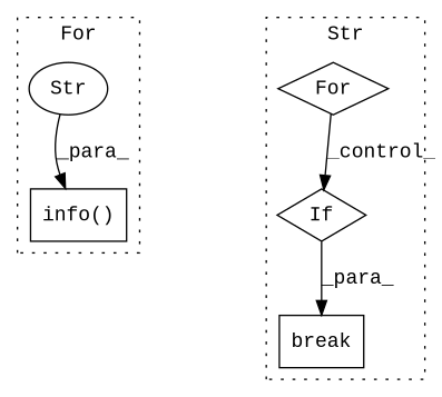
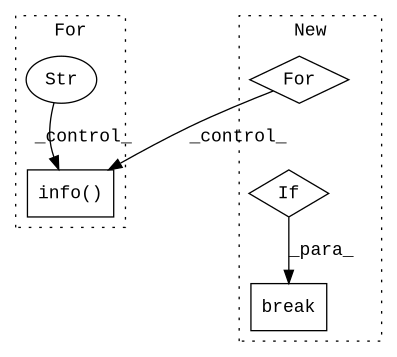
  digraph {
    fontname="Liberation Mono"
    node [fontname="Liberation Mono" shape=box]
    edge [fontname="Liberation Mono"]
    n1 [a=75 l="12,1" label="info()" s="4604,4664"]
    n2 [a=66 l=48 label=Str s=4616 shape=ellipse]
    n3 [a=94 l=5 label=break s=2754]
    n4 [a=96 l=3 label=If s=2719 shape=diamond]
    n5 [a=107 l="4,14" label=For s="2626,2661" shape=diamond]
    subgraph cluster_1 {
      label=For
      style=dotted
      n1
      n2
    }
    subgraph cluster_2 {
-     label=Str
+     label=New
      style=dotted
      n3
      n4
      n5
    }
-   n2 -> n1 [label=_para_]
+   n2 -> n1 [label=_control_]
    n4 -> n3 [label=_para_]
-   n5 -> n4 [label=_control_]
+   n5 -> n1 [label=_control_]
  }
